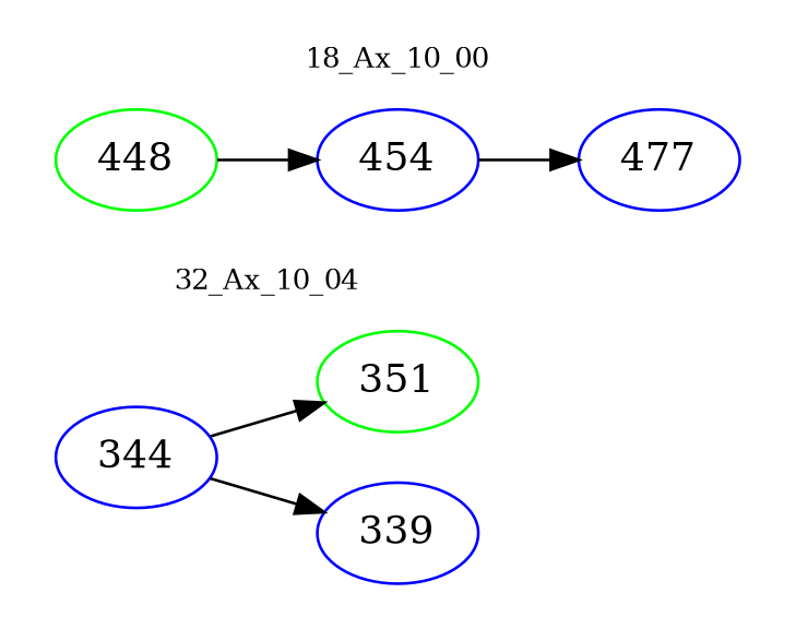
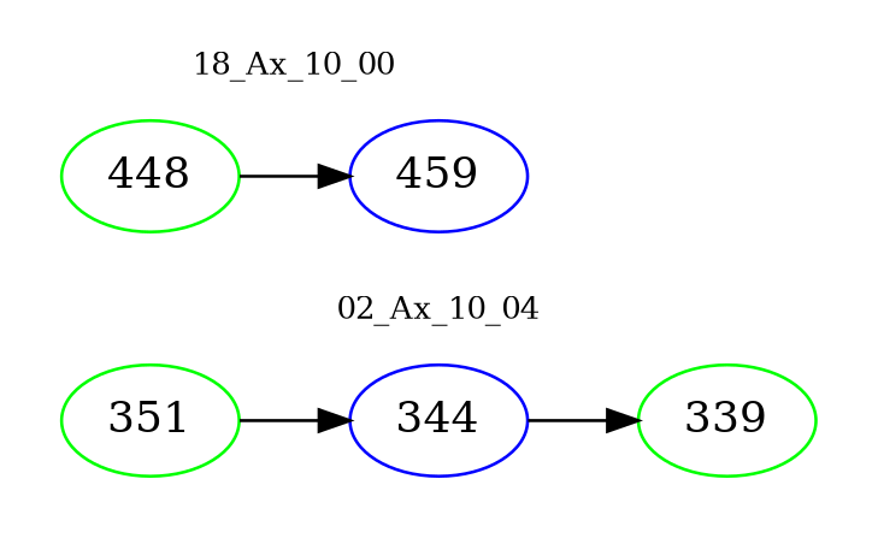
  digraph {
    rankdir=LR
    node [color=blue]
    edge [color=black]
    n1 [label=344]
-   n2 [label=339]
+   n2 [color=green label=339]
    n3 [color=green label=351]
-   n4 [label=454]
+   n4 [label=459]
    n5 [color=green label=448]
-   n6 [label=477]
    subgraph cluster_1 {
      color=white
      fontsize=10
-     label="32_Ax_10_04"
+     label="02_Ax_10_04"
      n1
      n2
      n3
    }
    subgraph cluster_2 {
      color=white
      fontsize=10
      label="18_Ax_10_00"
      n4
      n5
-     n6
    }
    n1 -> n2
-   n1 -> n3
-   n4 -> n6
+   n3 -> n1
    n5 -> n4
  }
